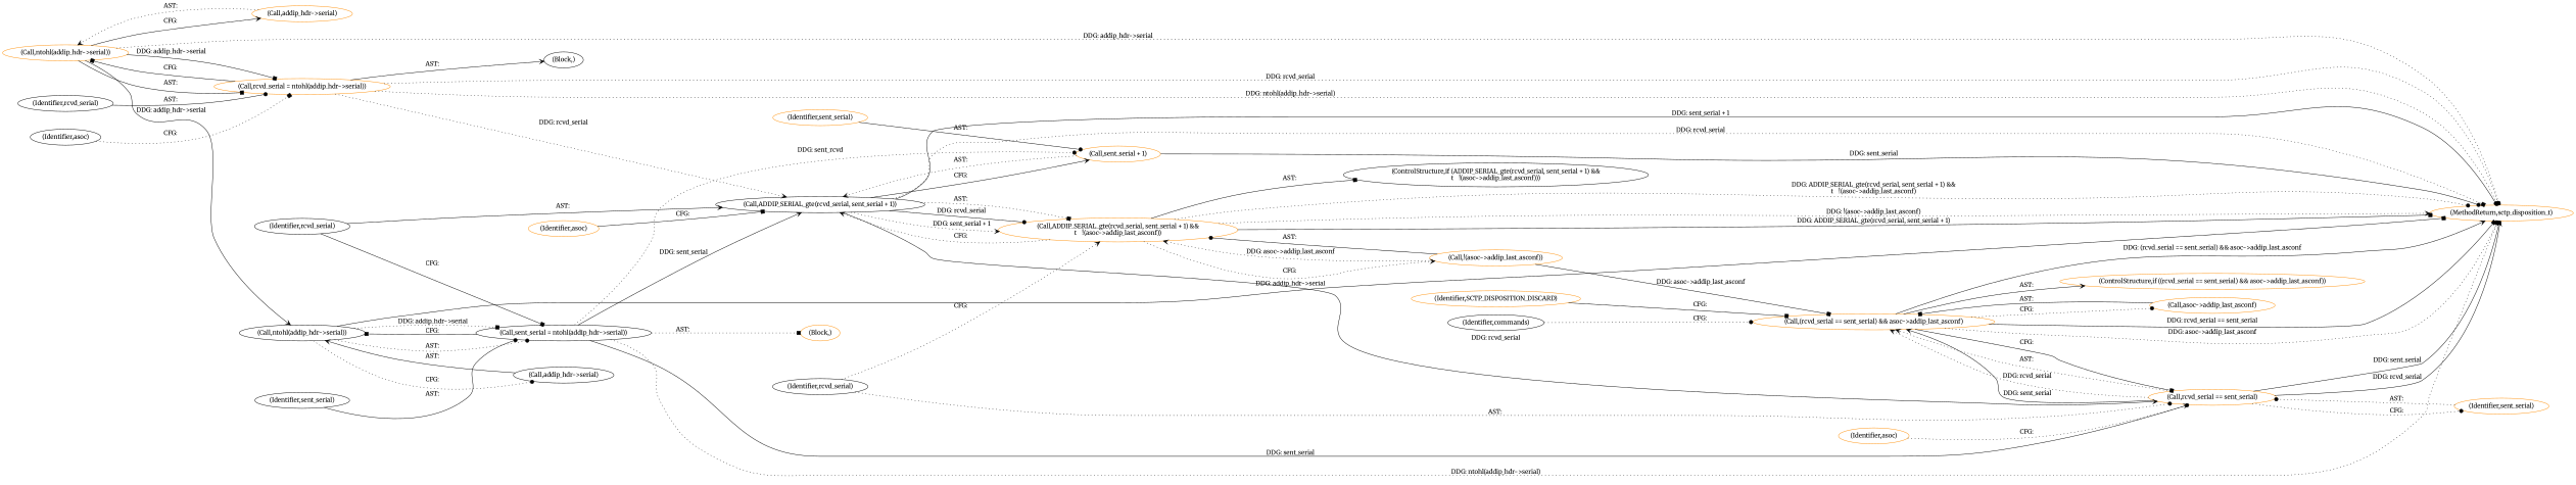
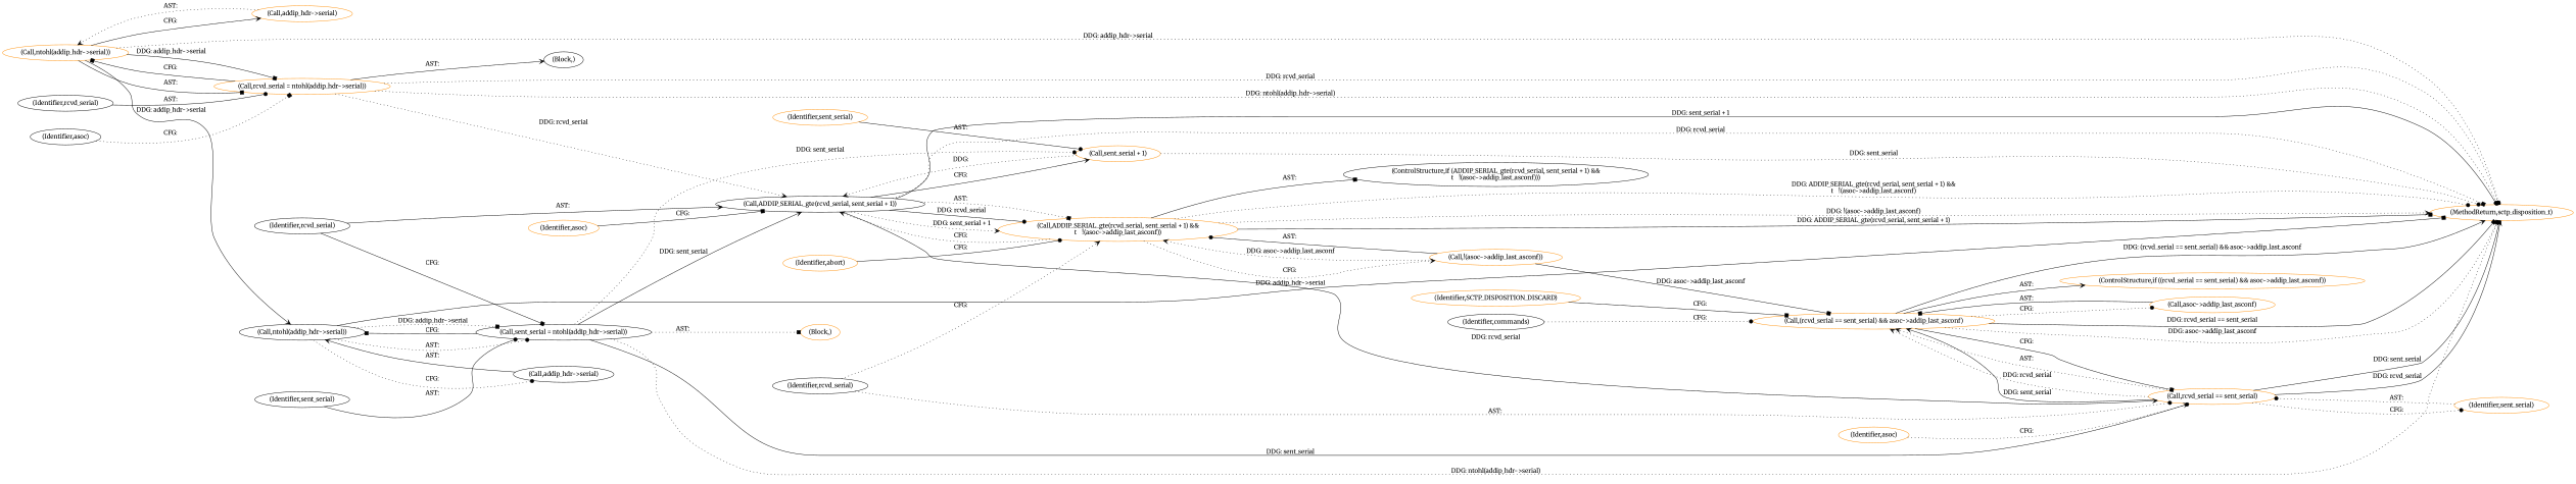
  digraph {
    fontname=Merriweather
    rankdir=LR
    node [color=darkorange fontname=Merriweather]
    edge [arrowhead=vee fontname=Merriweather style=solid]
    n1 [label="(Call,ntohl(addip_hdr->serial))"]
    n2 [label="(Call,rcvd_serial = ntohl(addip_hdr->serial))"]
    n3 [color=black label="(Call,ntohl(addip_hdr->serial))"]
    n4 [label="(MethodReturn,sctp_disposition_t)"]
    n5 [label="(Call,addip_hdr->serial)"]
    n6 [color=black label="(Call,ADDIP_SERIAL_gte(rcvd_serial, sent_serial + 1))"]
    n7 [color=black label="(Block,)"]
    n8 [color=black label="(Call,sent_serial = ntohl(addip_hdr->serial))"]
    n9 [color=black label="(Call,addip_hdr->serial)"]
    n10 [label="(Call,ADDIP_SERIAL_gte(rcvd_serial, sent_serial + 1) &&\n\t    !(asoc->addip_last_asconf))"]
    n11 [label="(Call,rcvd_serial == sent_serial)"]
    n12 [label="(Call,sent_serial + 1)"]
    n13 [label="(Call,!(asoc->addip_last_asconf))"]
    n14 [color=black label="(ControlStructure,if (ADDIP_SERIAL_gte(rcvd_serial, sent_serial + 1) &&\n\t    !(asoc->addip_last_asconf)))"]
    n15 [label="(Call,(rcvd_serial == sent_serial) && asoc->addip_last_asconf)"]
    n16 [label="(Identifier,sent_serial)"]
    n17 [label="(ControlStructure,if ((rcvd_serial == sent_serial) && asoc->addip_last_asconf))"]
    n18 [label="(Call,asoc->addip_last_asconf)"]
    n19 [label="(Block,)"]
    n20 [color=black label="(Identifier,rcvd_serial)"]
    n21 [label="(Identifier,sent_serial)"]
    n22 [color=black label="(Identifier,rcvd_serial)"]
+   n23 [label="(Identifier,abort)"]
    n24 [color=black label="(Identifier,asoc)"]
    n25 [color=black label="(Identifier,rcvd_serial)"]
    n26 [color=black label="(Identifier,sent_serial)"]
    n27 [label="(Identifier,SCTP_DISPOSITION_DISCARD)"]
    n28 [label="(Identifier,asoc)"]
    n29 [label="(Identifier,asoc)"]
    n30 [color=black label="(Identifier,commands)"]
    n1 -> n2 [arrowhead=box label="AST: "]
    n1 -> n2 [arrowhead=box label="DDG: addip_hdr->serial"]
    n1 -> n3 [label="DDG: addip_hdr->serial"]
    n1 -> n4 [arrowhead=dot label="DDG: addip_hdr->serial" style=dotted]
    n1 -> n5 [label="CFG: "]
    n2 -> n1 [arrowhead=box label="CFG: "]
    n2 -> n4 [arrowhead=box label="DDG: rcvd_serial" style=dotted]
    n2 -> n4 [arrowhead=box label="DDG: ntohl(addip_hdr->serial)" style=dotted]
    n2 -> n6 [label="DDG: rcvd_serial" style=dotted]
    n2 -> n7 [label="AST: "]
    n3 -> n4 [arrowhead=box label="DDG: addip_hdr->serial"]
    n3 -> n8 [arrowhead=dot label="AST: " style=dotted]
    n3 -> n8 [arrowhead=box label="DDG: addip_hdr->serial" style=dotted]
    n3 -> n9 [arrowhead=dot label="CFG: " style=dotted]
    n5 -> n1 [label="AST: " style=dotted]
    n6 -> n4 [arrowhead=dot label="DDG: sent_serial + 1"]
    n6 -> n4 [arrowhead=box label="DDG: rcvd_serial" style=dotted]
    n6 -> n10 [arrowhead=box label="AST: " style=dotted]
    n6 -> n10 [arrowhead=dot label="DDG: rcvd_serial"]
    n6 -> n10 [label="DDG: sent_serial + 1" style=dotted]
    n6 -> n11 [label="DDG: rcvd_serial"]
    n6 -> n12 [label="CFG: "]
    n8 -> n3 [arrowhead=box label="CFG: "]
    n8 -> n4 [arrowhead=dot label="DDG: ntohl(addip_hdr->serial)" style=dotted]
    n8 -> n6 [label="DDG: sent_serial"]
    n8 -> n11 [arrowhead=dot label="DDG: sent_serial"]
-   n8 -> n12 [arrowhead=dot label="DDG: sent_rcvd" style=dotted]
+   n8 -> n12 [arrowhead=dot label="DDG: sent_serial" style=dotted]
    n8 -> n19 [arrowhead=box label="AST: " style=dotted]
    n9 -> n3 [label="AST: "]
    n10 -> n4 [arrowhead=dot label="DDG: ADDIP_SERIAL_gte(rcvd_serial, sent_serial + 1) &&\n\t    !(asoc->addip_last_asconf)" style=dotted]
    n10 -> n4 [label="DDG: !(asoc->addip_last_asconf)" style=dotted]
    n10 -> n4 [arrowhead=box label="DDG: ADDIP_SERIAL_gte(rcvd_serial, sent_serial + 1)"]
    n10 -> n6 [label="CFG: " style=dotted]
    n10 -> n13 [label="CFG: " style=dotted]
    n10 -> n14 [arrowhead=box label="AST: "]
    n11 -> n4 [label="DDG: rcvd_serial"]
    n11 -> n4 [arrowhead=box label="DDG: sent_serial"]
    n11 -> n15 [label="AST: " style=dotted]
    n11 -> n15 [label="DDG: rcvd_serial" style=dotted]
    n11 -> n15 [label="DDG: sent_serial"]
    n11 -> n16 [arrowhead=dot label="CFG: " style=dotted]
-   n12 -> n4 [arrowhead=dot label="DDG: sent_serial"]
-   n12 -> n6 [label="AST: " style=dotted]
+   n12 -> n4 [arrowhead=dot label="DDG: sent_serial" style=dotted]
+   n12 -> n6 [label="DDG: " style=dotted]
    n13 -> n10 [arrowhead=dot label="AST: "]
    n13 -> n10 [label="DDG: asoc->addip_last_asconf" style=dotted]
    n13 -> n15 [arrowhead=box label="DDG: asoc->addip_last_asconf"]
    n15 -> n4 [label="DDG: (rcvd_serial == sent_serial) && asoc->addip_last_asconf"]
    n15 -> n4 [arrowhead=box label="DDG: rcvd_serial == sent_serial"]
    n15 -> n4 [arrowhead=box label="DDG: asoc->addip_last_asconf" style=dotted]
    n15 -> n11 [arrowhead=box label="CFG: "]
    n15 -> n17 [label="AST: "]
    n15 -> n18 [arrowhead=dot label="CFG: " style=dotted]
    n16 -> n11 [arrowhead=dot label="AST: " style=dotted]
    n18 -> n15 [arrowhead=box label="AST: "]
    n20 -> n2 [arrowhead=dot label="AST: "]
    n21 -> n12 [arrowhead=dot label="AST: "]
    n22 -> n10 [label="CFG: " style=dotted]
    n22 -> n11 [arrowhead=dot label="AST: " style=dotted]
+   n23 -> n10 [arrowhead=dot label="CFG: "]
    n24 -> n2 [arrowhead=box label="CFG: " style=dotted]
    n25 -> n6 [label="AST: "]
    n25 -> n8 [arrowhead=box label="CFG: "]
    n26 -> n8 [arrowhead=dot label="AST: "]
    n27 -> n15 [arrowhead=box label="CFG: "]
    n28 -> n6 [arrowhead=box label="CFG: "]
    n29 -> n11 [label="CFG: " style=dotted]
    n30 -> n15 [arrowhead=dot label="CFG: " style=dotted]
  }
